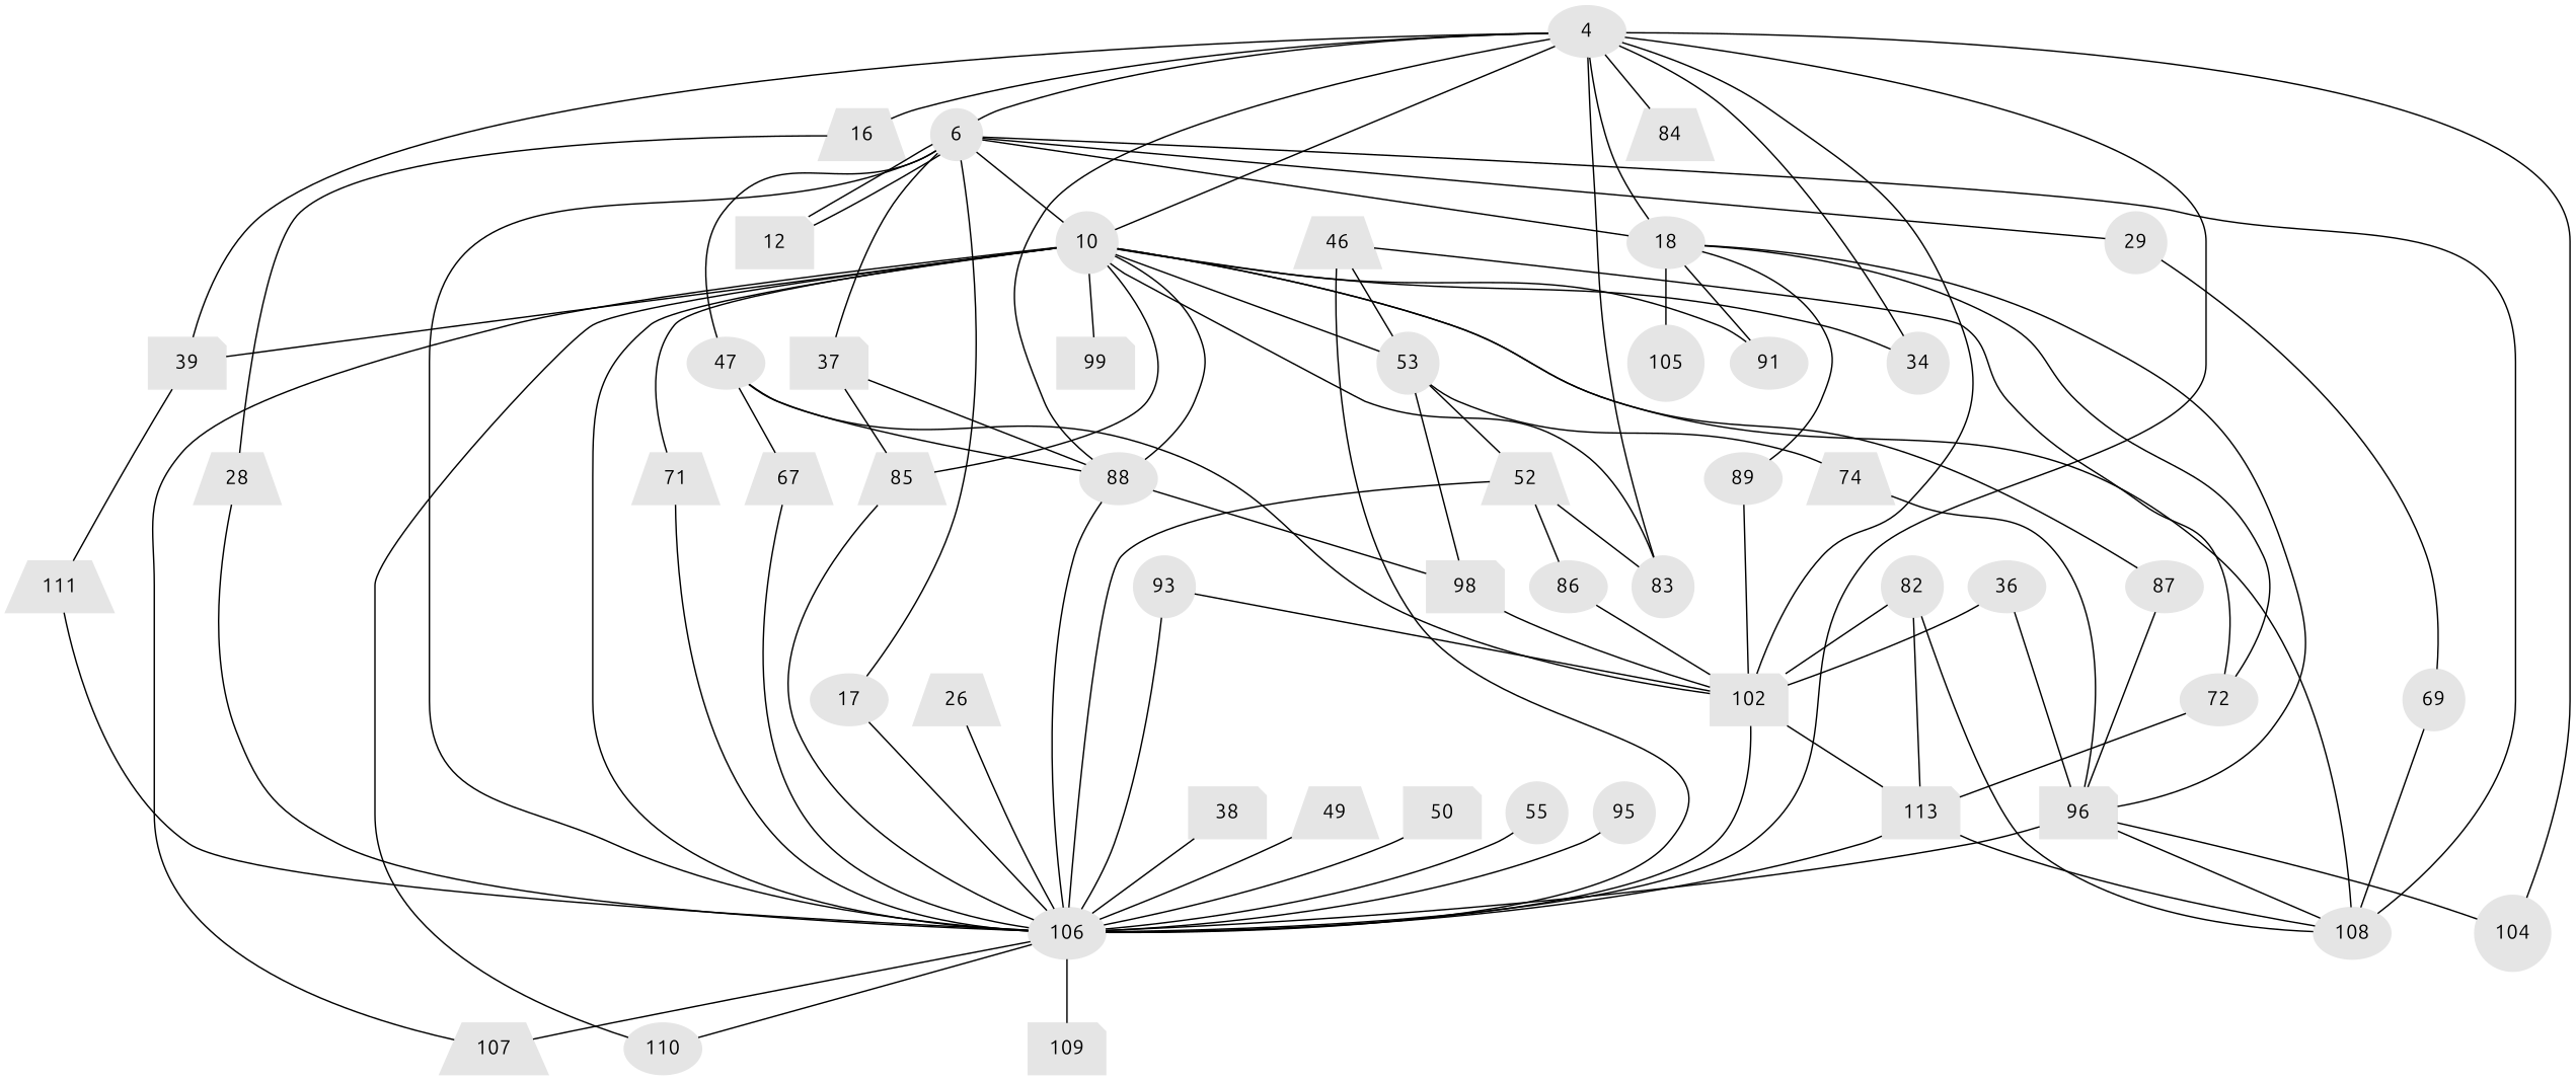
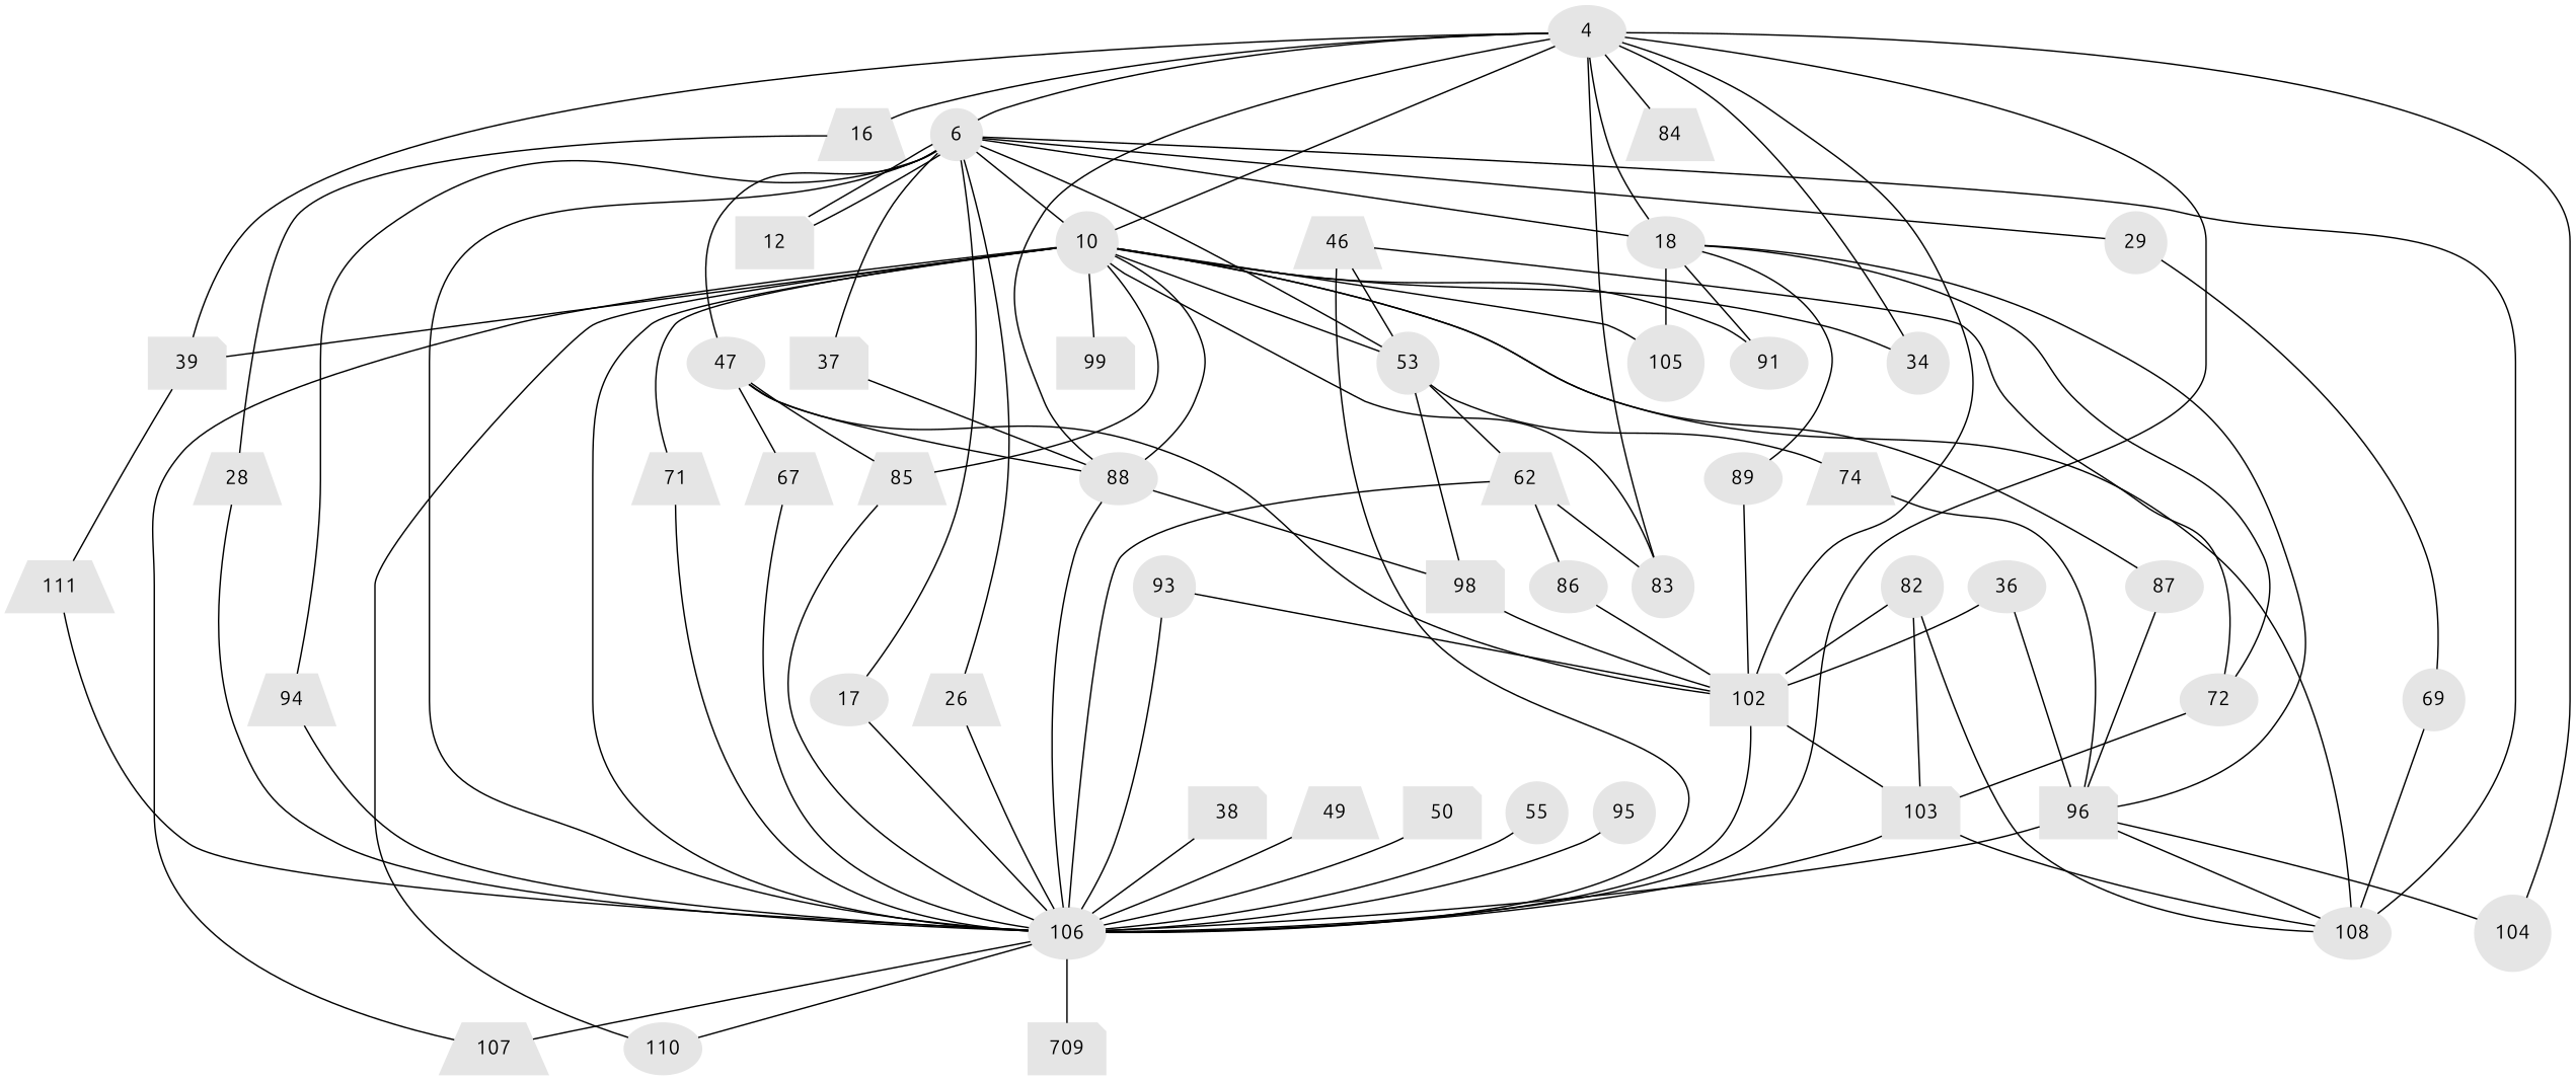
  graph {
    fontname=Ubuntu
    node [color=gray90 fontname=Ubuntu shape=ellipse style=filled]
    edge [fontname=Ubuntu]
    4 [super="+2"]
    6 [shape=circle super="+3"]
    10 [shape=circle super="+7"]
    16 [shape=trapezium]
    18 [super="+13+15"]
    39 [shape=note super="+24"]
    n7 [label=34 shape=circle]
    83 [shape=circle super="+81"]
    84 [shape=trapezium]
    88 [super="+52+73+33"]
    102 [shape=note super="+63+76"]
    104 [shape=circle]
    106 [super="+57+92+100+60"]
    12 [shape=note]
    17
    26 [shape=trapezium]
    29 [shape=circle]
    37 [shape=note]
    47
    53 [shape=circle super="+34+45"]
+   94 [shape=trapezium]
    108 [super="+97+11"]
    71 [shape=trapezium]
    85 [shape=trapezium super="+78"]
    87
    91
    99 [shape=note]
    105 [shape=circle]
    107 [shape=trapezium]
    110
    28 [shape=trapezium]
    72
    89
    96 [shape=note super="+30+58"]
    n35 [label=111 shape=trapezium]
    98 [shape=note super="+59"]
-   103 [shape=note super="+43+79+90+27" label=113]
-   109 [shape=note super="+35"]
+   103 [shape=note super="+43+79+90+27"]
+   109 [shape=note super="+35" label=709]
    69 [shape=circle]
    67 [shape=trapezium]
-   62 [shape=trapezium super="+51" label=52]
+   62 [shape=trapezium super="+51"]
    74 [shape=trapezium]
    36
    38 [shape=note]
    46 [shape=trapezium super="+23"]
    49 [shape=trapezium]
    50 [shape=note]
    86
    55 [shape=circle]
    82 [shape=circle]
    93 [shape=circle super="+77"]
    95 [shape=circle]
    4 -- 6 [weight=4]
    4 -- 10 [weight=6]
    4 -- 16 [weight=2]
    4 -- 18 [weight=2]
    4 -- 39 [weight=2]
    4 -- n7
    4 -- 83
    4 -- 84 [weight=2]
    4 -- 88
    4 -- 102 [weight=5]
    4 -- 104
    4 -- 106 [weight=6]
    6 -- 10 [weight=6]
    6 -- 18 [weight=2]
    6 -- 106 [weight=9]
    6 -- 12
    6 -- 12
    6 -- 17
+   6 -- 26
    6 -- 29 [weight=2]
    6 -- 37
    6 -- 47 [weight=2]
+   6 -- 53 [weight=2]
+   6 -- 94
    6 -- 108
    10 -- 39
    10 -- n7
    10 -- 83
    10 -- 88
    10 -- 106 [weight=11]
    10 -- 53 [weight=2]
    10 -- 108 [weight=3]
    10 -- 71
    10 -- 85
    10 -- 87
    10 -- 91
    10 -- 99 [weight=2]
+   10 -- 105
    10 -- 107
    10 -- 110
    16 -- 28
    18 -- 91
    18 -- 105
    18 -- 72
    18 -- 89
    18 -- 96
    39 -- n35
    88 -- 106 [weight=4]
    88 -- 98
    102 -- 106 [weight=4]
    102 -- 103
    106 -- 107
    106 -- 110
    106 -- 109
    17 -- 106
    26 -- 106
    29 -- 69
    37 -- 88
    47 -- 88
    47 -- 102
-   37 -- 85
+   47 -- 85
    47 -- 67
    53 -- 98
    53 -- 62 [weight=2]
    53 -- 74
+   94 -- 106
    71 -- 106
    85 -- 106
    87 -- 96
    28 -- 106
    72 -- 103 [weight=2]
    89 -- 102
    96 -- 104
    96 -- 106 [weight=6]
    96 -- 108
    n35 -- 106
    98 -- 102
    103 -- 106 [weight=5]
    103 -- 108
    69 -- 108
    67 -- 106
    62 -- 83
    62 -- 106
    62 -- 86
    74 -- 96
    36 -- 102
    36 -- 96
    38 -- 106
    46 -- 106 [weight=3]
    46 -- 53
    46 -- 72
    49 -- 106
    50 -- 106 [weight=2]
    86 -- 102
    55 -- 106 [weight=2]
    82 -- 102
    82 -- 108 [weight=2]
    82 -- 103
    93 -- 102
    93 -- 106 [weight=2]
    95 -- 106
  }
